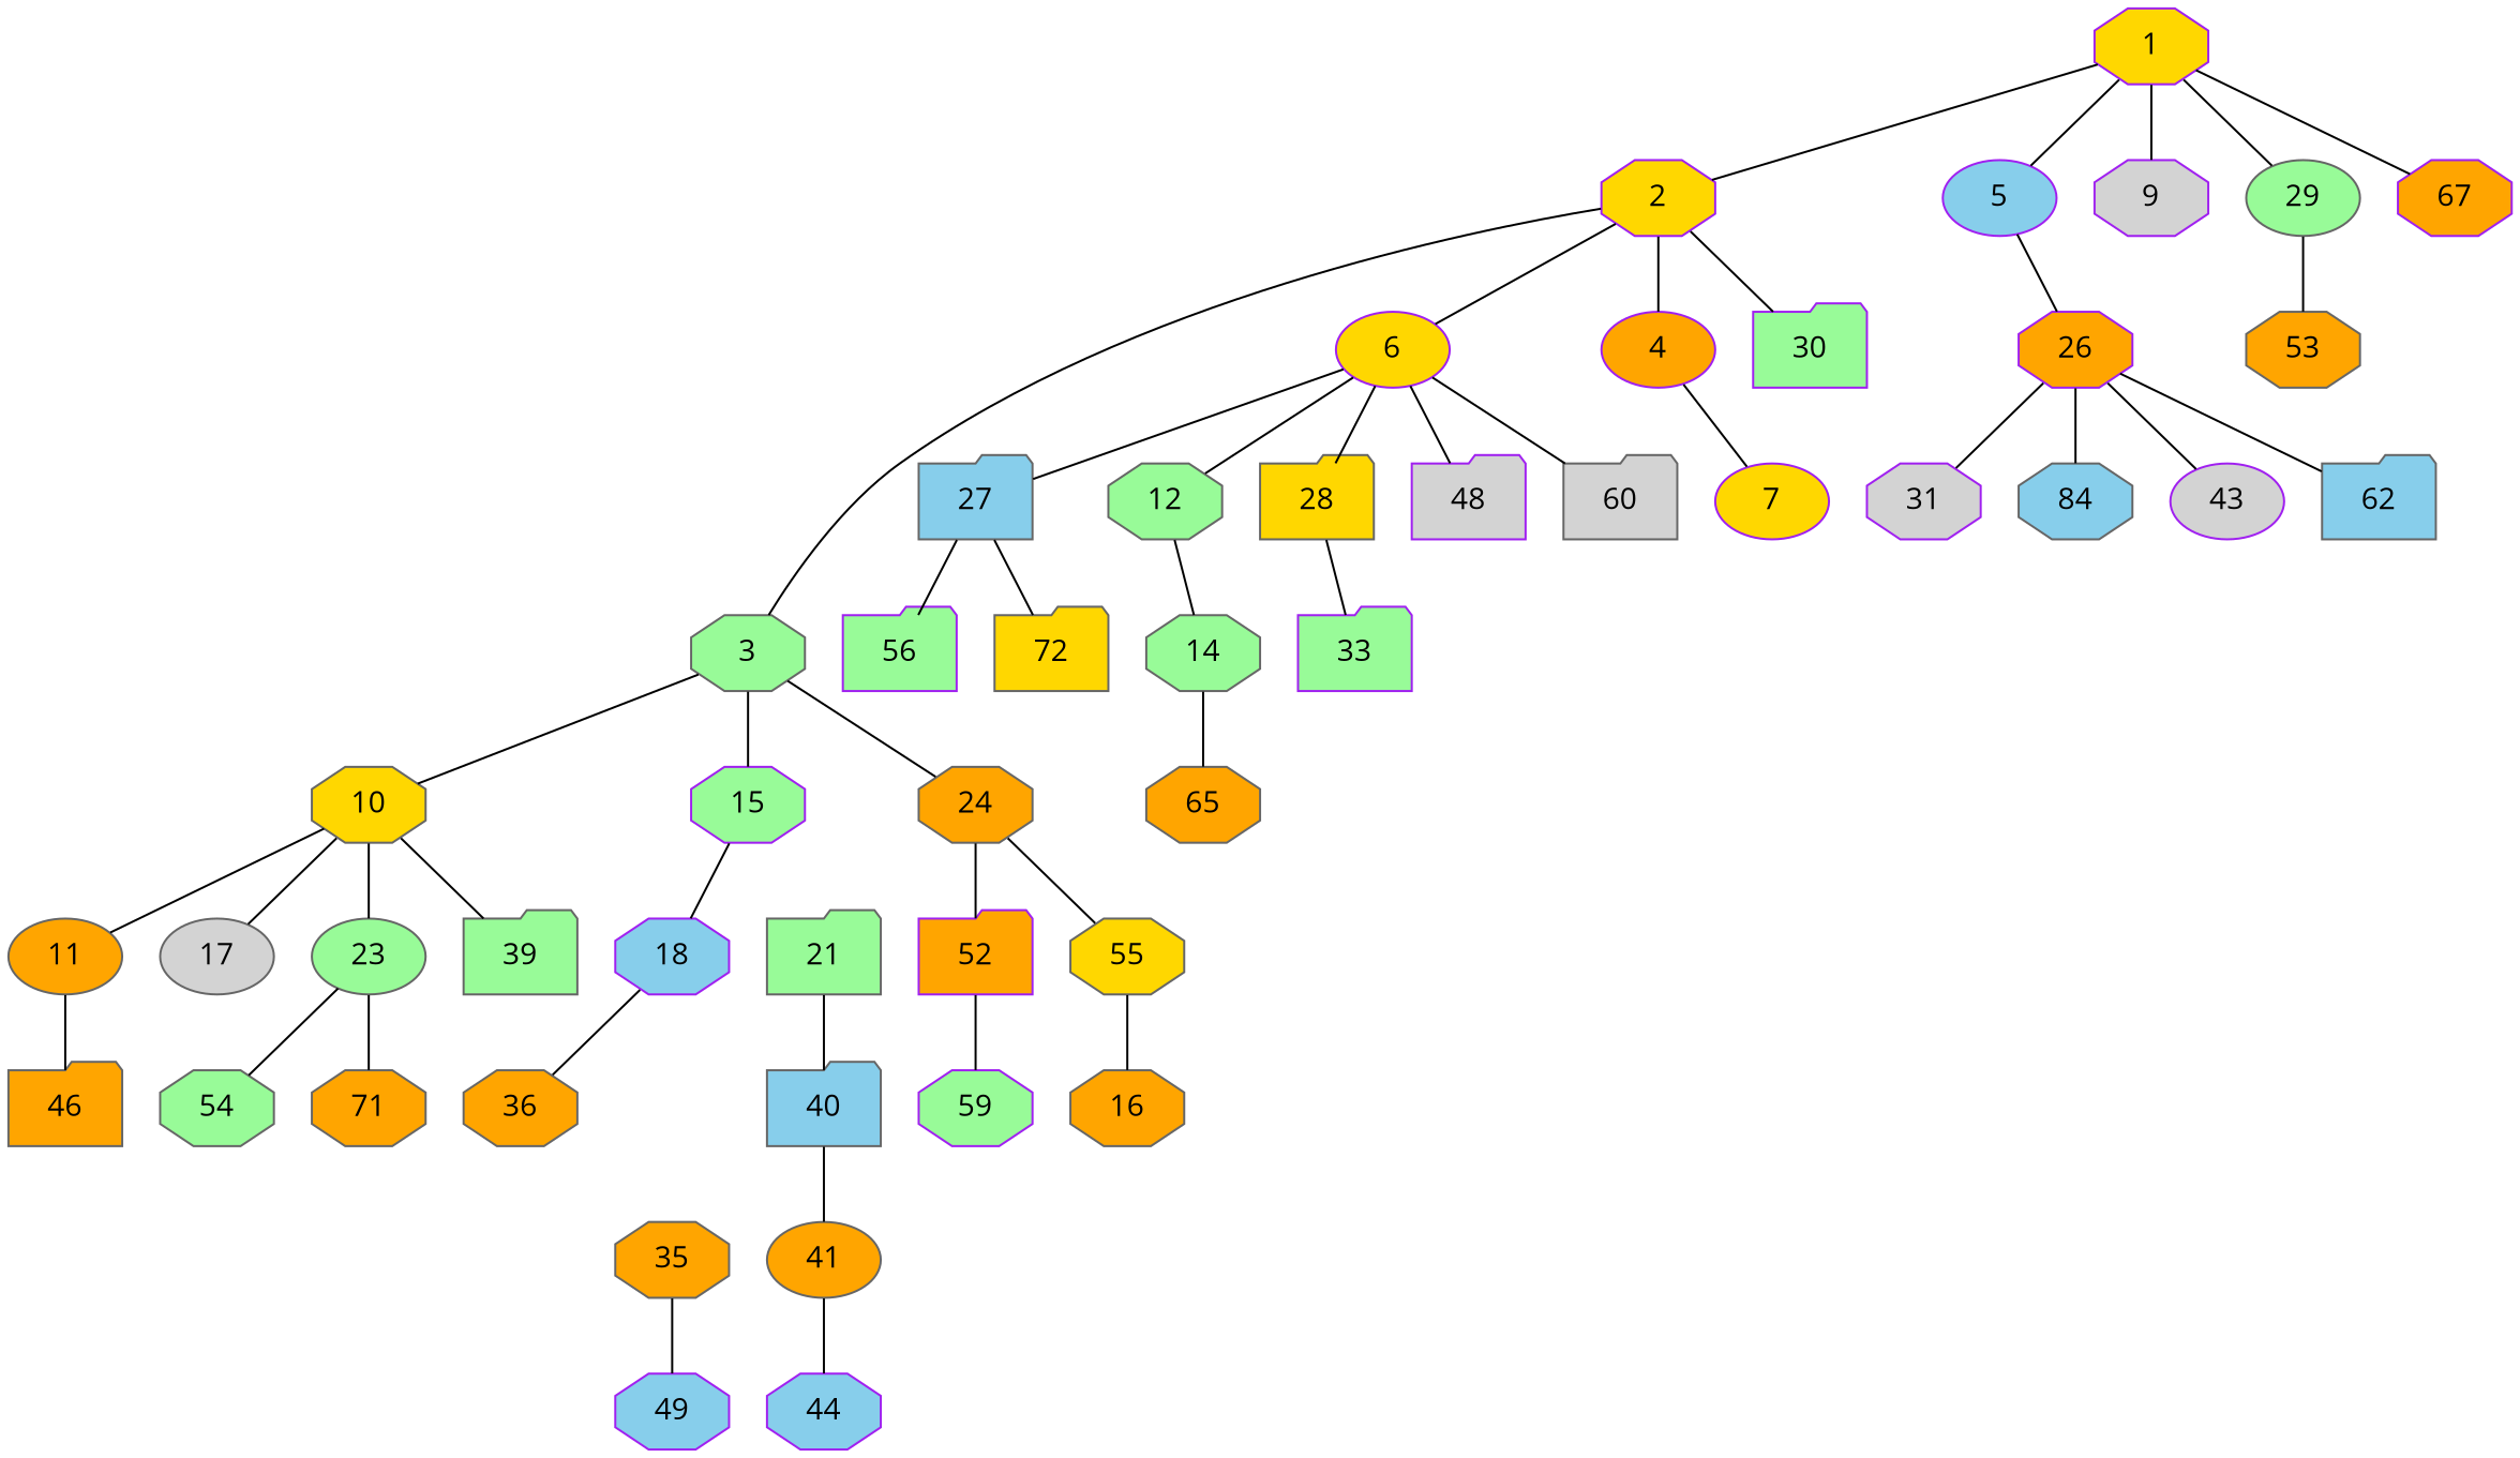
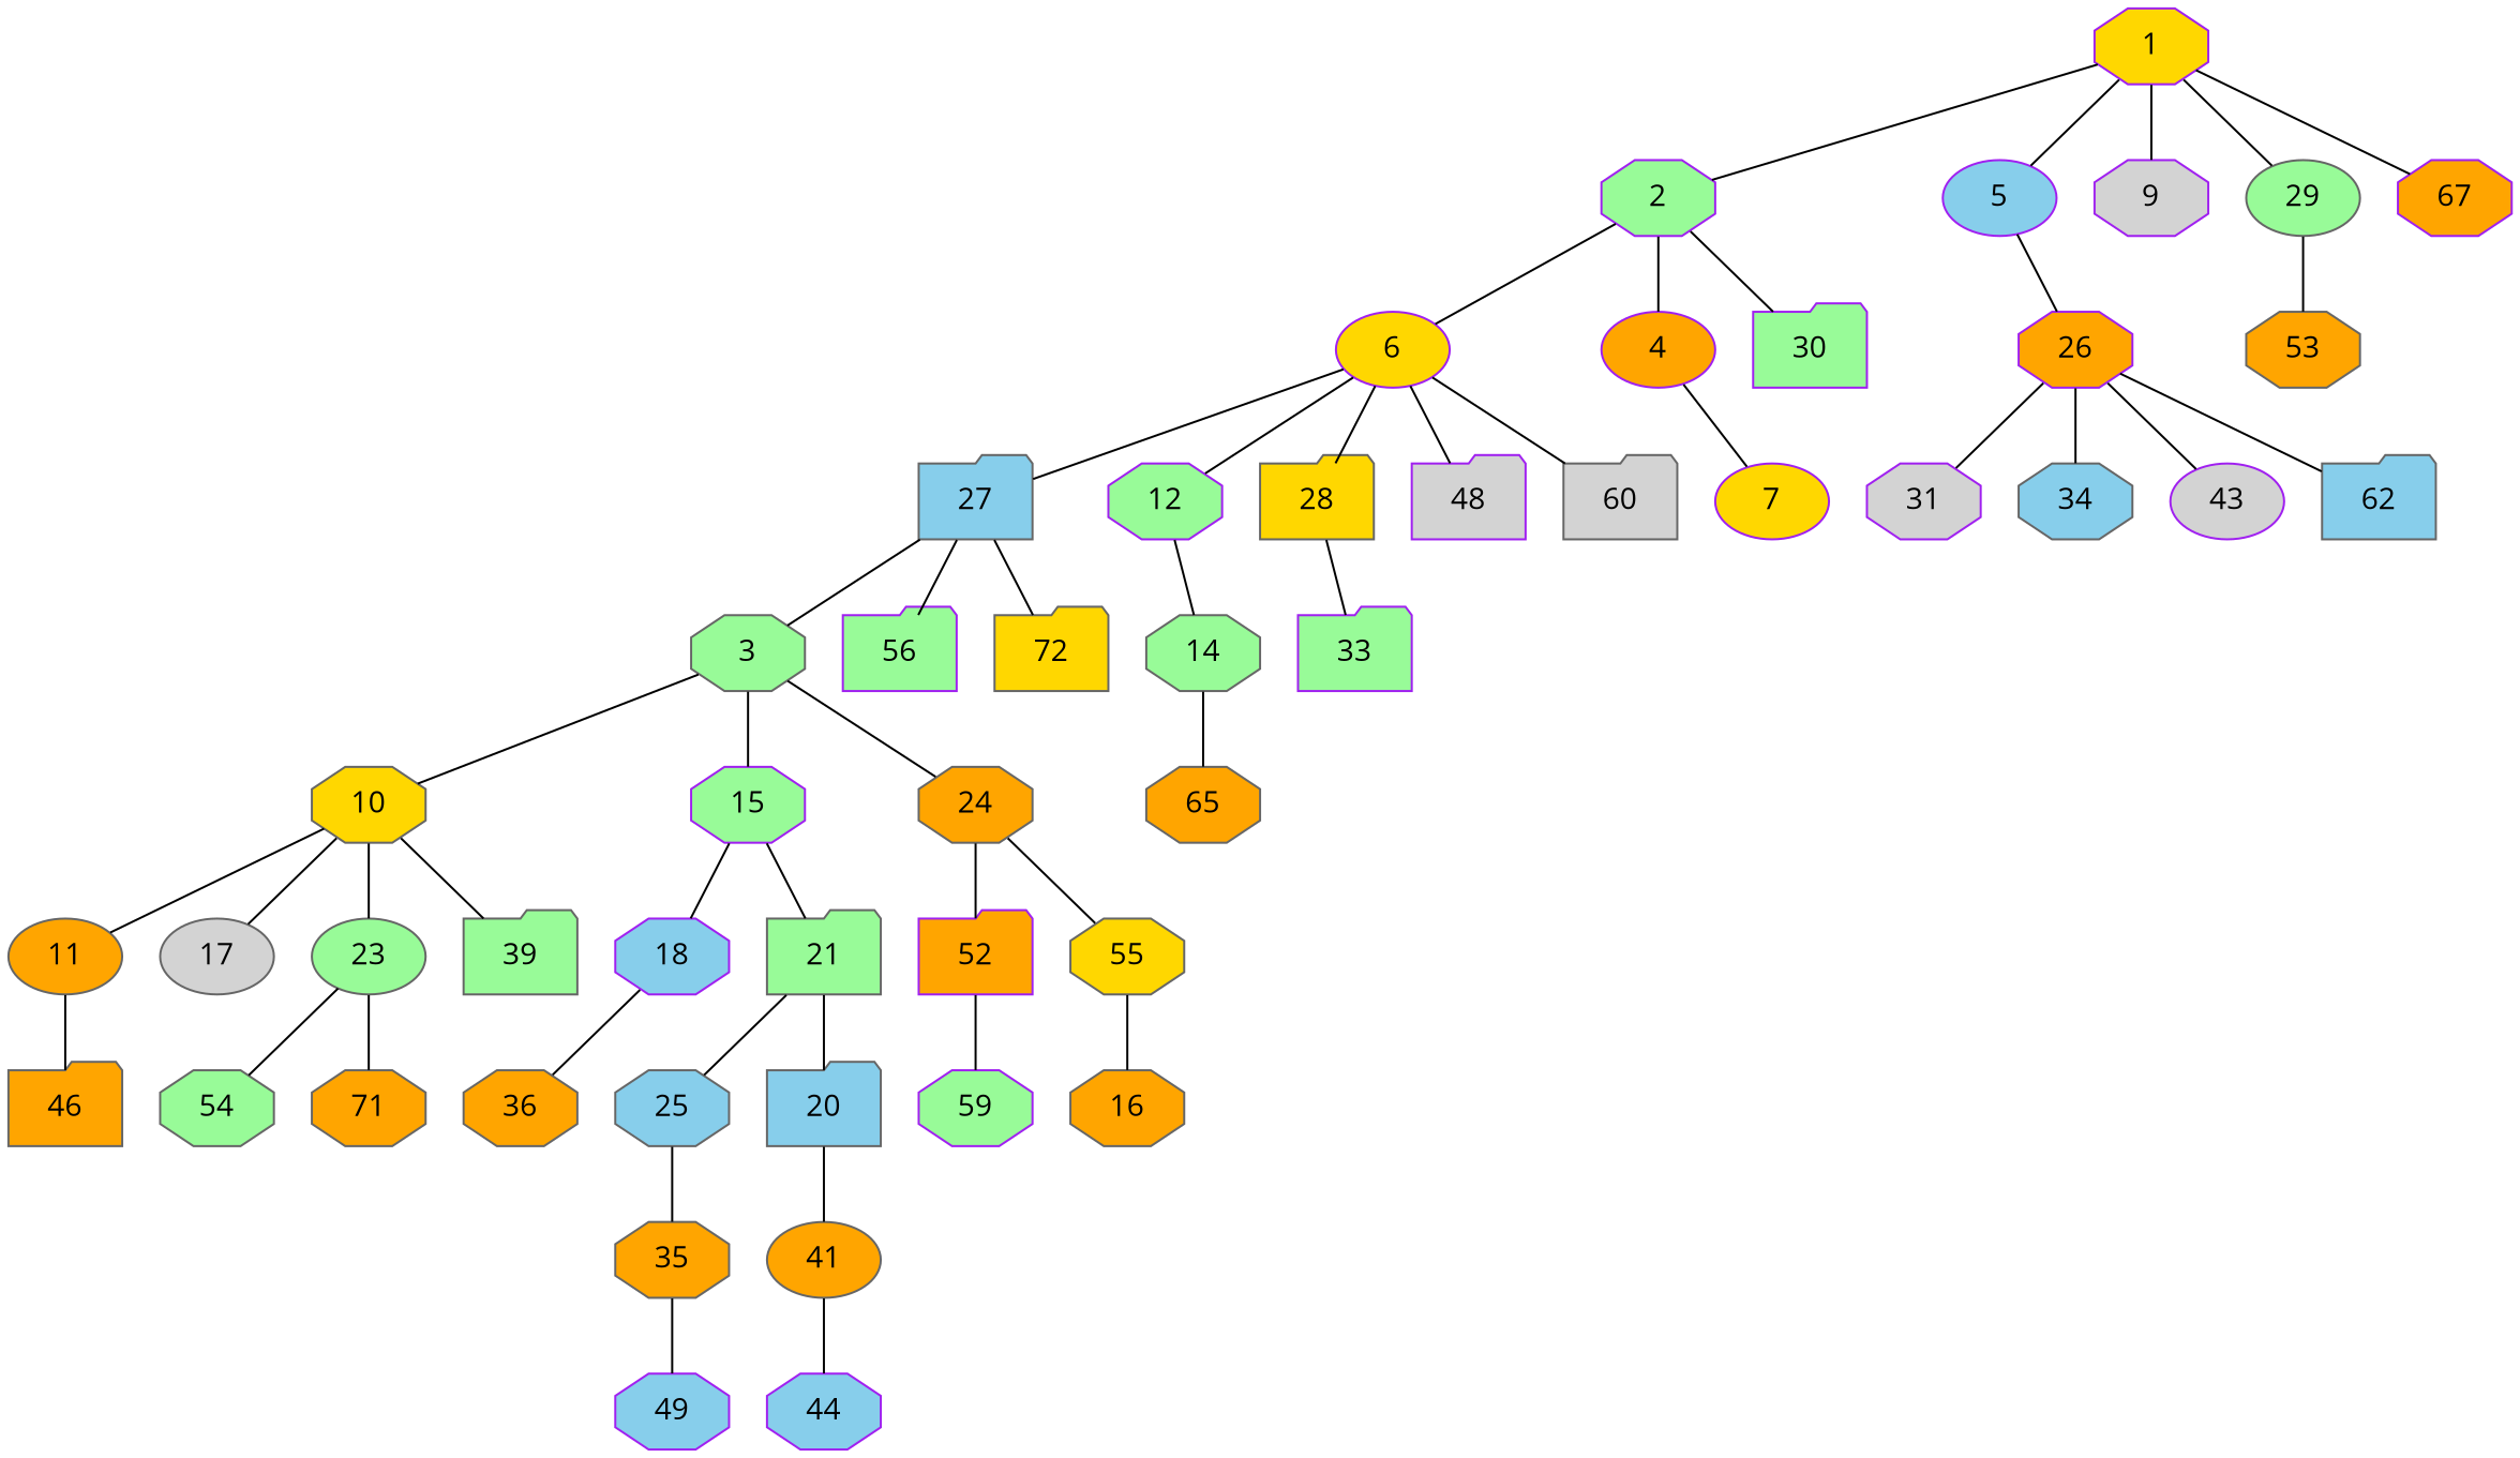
  graph {
    fontname="Open Sans"
    node [color=gray40 fillcolor=orange fontname="Open Sans" shape=octagon style=filled]
    edge [fontname="Open Sans"]
    1 [color=purple fillcolor=gold super="+8"]
-   2 [color=purple fillcolor=gold]
+   2 [color=purple fillcolor=palegreen]
    5 [color=purple fillcolor=skyblue shape=ellipse super="+20"]
    9 [color=purple fillcolor=lightgrey super="+70"]
    29 [fillcolor=palegreen shape=ellipse super="+42"]
    67 [color=purple]
    3 [fillcolor=palegreen super="+13"]
    4 [color=purple shape=ellipse]
    6 [color=purple fillcolor=gold shape=ellipse super="+45"]
    30 [color=purple fillcolor=palegreen shape=folder]
    26 [color=purple super="+51"]
    53
    10 [fillcolor=gold super="+22"]
    15 [color=purple fillcolor=palegreen]
    24 [super="+50"]
    7 [color=purple fillcolor=gold shape=ellipse]
-   12 [fillcolor=palegreen]
+   12 [color=purple fillcolor=palegreen]
    27 [fillcolor=skyblue shape=folder super="+38"]
    28 [fillcolor=gold shape=folder super="+37"]
    48 [color=purple fillcolor=lightgrey shape=folder]
    60 [fillcolor=lightgrey shape=folder super="+69"]
    11 [shape=ellipse super="+58"]
    17 [fillcolor=lightgrey shape=ellipse]
    23 [fillcolor=palegreen shape=ellipse]
    39 [fillcolor=palegreen shape=folder]
    18 [color=purple fillcolor=skyblue super="+32"]
    21 [fillcolor=palegreen shape=folder super="+66"]
    52 [color=purple shape=folder super="+61"]
    55 [fillcolor=gold]
    31 [color=purple fillcolor=lightgrey]
-   34 [fillcolor=skyblue label=84]
+   34 [fillcolor=skyblue]
    43 [color=purple fillcolor=lightgrey shape=ellipse]
    62 [fillcolor=skyblue shape=folder]
    14 [fillcolor=palegreen super="+19"]
    56 [color=purple fillcolor=palegreen shape=folder]
    72 [fillcolor=gold shape=folder]
    33 [color=purple fillcolor=palegreen shape=folder]
    46 [shape=folder super="+57"]
    54 [fillcolor=palegreen]
    71
    65
    36
-   40 [fillcolor=skyblue shape=folder]
+   25 [fillcolor=skyblue]
+   40 [fillcolor=skyblue shape=folder label=20]
    35 [super="+68"]
    59 [color=purple fillcolor=palegreen super="+64"]
    16
    49 [color=purple fillcolor=skyblue super="+63"]
    41 [shape=ellipse]
    44 [color=purple fillcolor=skyblue super="+73"]
    1 -- 2
    1 -- 5
    1 -- 9
    1 -- 29
    1 -- 67
-   2 -- 3
+   27 -- 3
    2 -- 4
    2 -- 6
    2 -- 30
    5 -- 26
    29 -- 53
    3 -- 10
    3 -- 15
    3 -- 24
    4 -- 7
    6 -- 12
    6 -- 27
    6 -- 28
    6 -- 48
    6 -- 60
    26 -- 31
    26 -- 34
    26 -- 43
    26 -- 62
    10 -- 11
    10 -- 17
    10 -- 23
    10 -- 39
    15 -- 18
+   15 -- 21
    24 -- 52
    24 -- 55
    12 -- 14
    27 -- 56
    27 -- 72
    28 -- 33
    11 -- 46
    23 -- 54
    23 -- 71
    18 -- 36
+   21 -- 25
    21 -- 40
    52 -- 59
    55 -- 16
    14 -- 65
+   25 -- 35
    40 -- 41
    35 -- 49
    41 -- 44
  }
